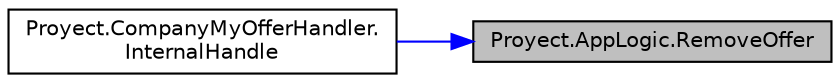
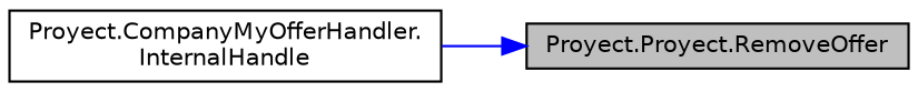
  digraph {
    rankdir=RL
    node [color=black fontname=Helvetica fontsize=10 shape=record style=filled]
-   n1 [fillcolor=grey75 fontcolor=black height=0.2 label="Proyect.AppLogic.RemoveOffer" width=0.4]
+   n1 [fillcolor=grey75 fontcolor=black height=0.2 label="Proyect.Proyect.RemoveOffer" width=0.4]
    n2 [fillcolor=white height=0.2 label="Proyect.CompanyMyOfferHandler.\lInternalHandle" width=0.4]
    n1 -> n2 [color=blue dir=back fontname=Helvetica fontsize=10 labelfontname=Helvetica labelfontsize=10 style=solid]
  }
